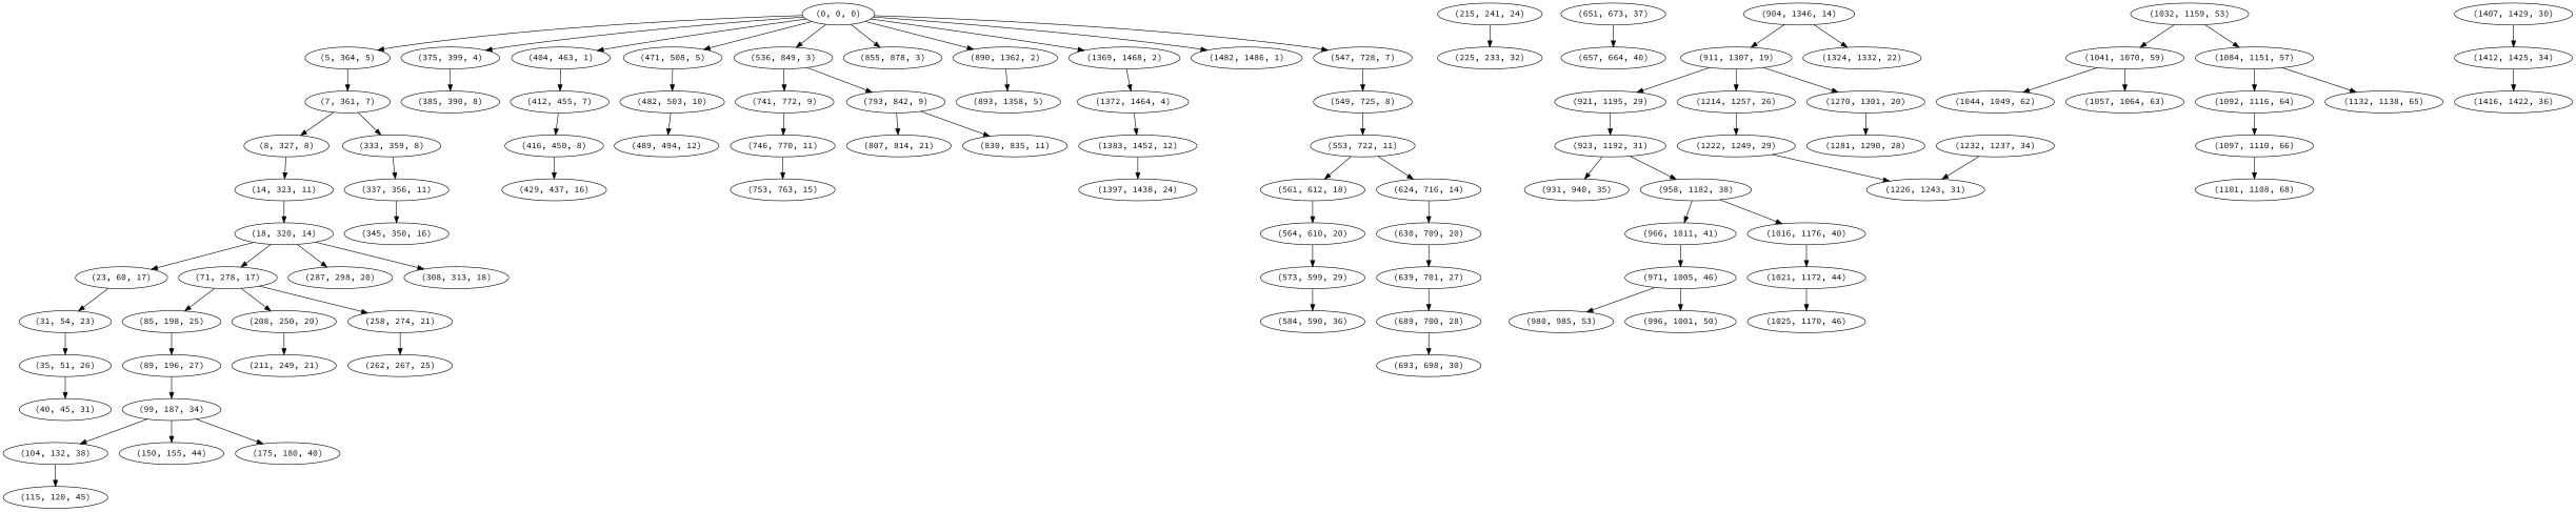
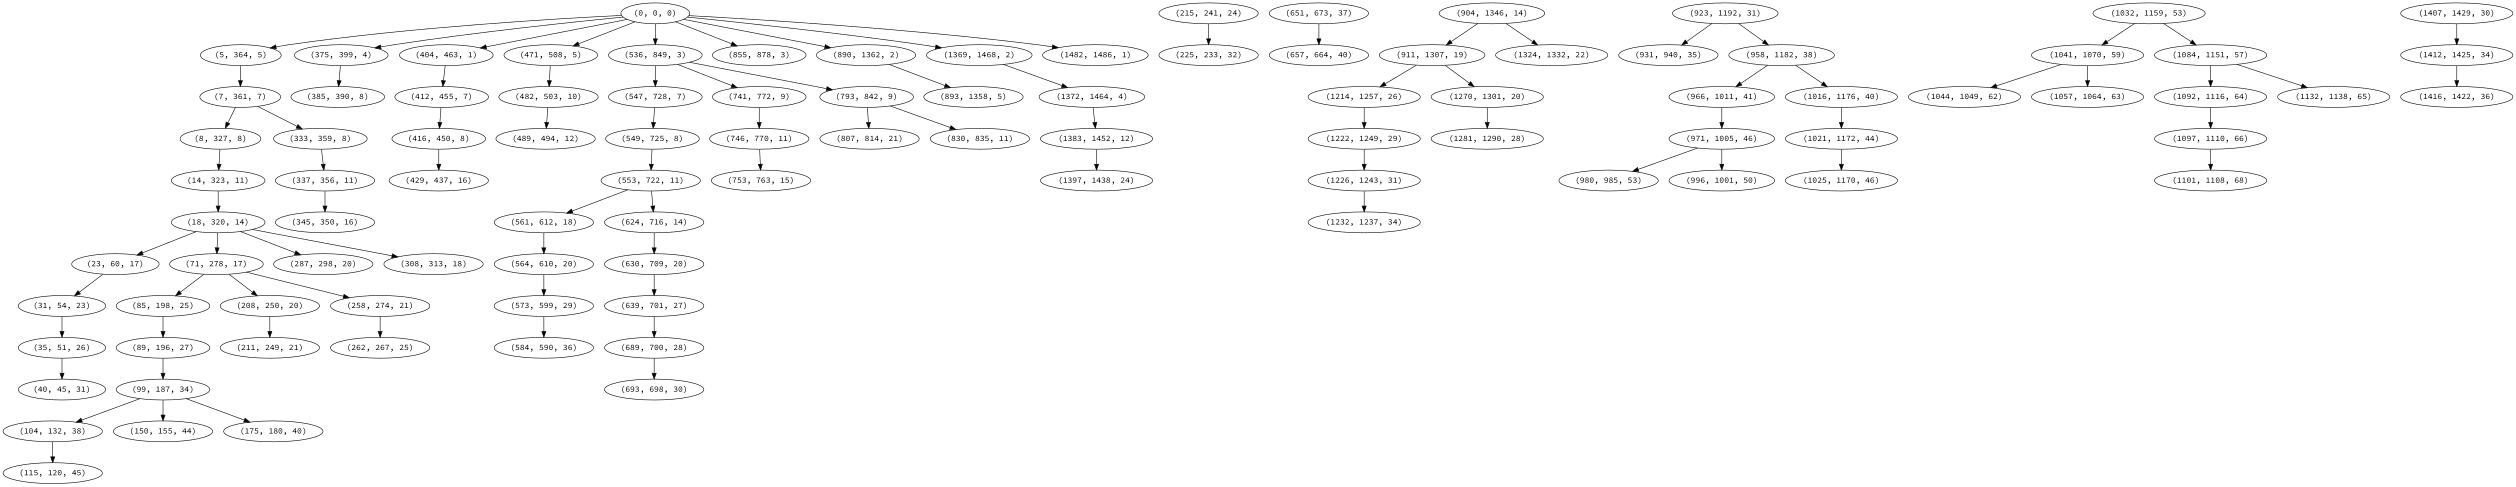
  digraph {
    fontname="Source Code Pro"
    node [fontname="Source Code Pro"]
    edge [fontname="Source Code Pro"]
    "(0, 0, 0)"
    "(5, 364, 5)"
    "(375, 399, 4)"
    "(404, 463, 1)"
    "(471, 508, 5)"
    "(536, 849, 3)"
    "(855, 878, 3)"
    "(890, 1362, 2)"
    "(1369, 1468, 2)"
    "(1482, 1486, 1)"
    "(7, 361, 7)"
    "(385, 390, 8)"
    "(412, 455, 7)"
    "(482, 503, 10)"
    "(547, 728, 7)"
    "(741, 772, 9)"
    "(793, 842, 9)"
    "(893, 1358, 5)"
    "(1372, 1464, 4)"
    "(8, 327, 8)"
    "(333, 359, 8)"
    "(14, 323, 11)"
    "(337, 356, 11)"
    "(18, 320, 14)"
    "(23, 60, 17)"
    "(71, 278, 17)"
    "(287, 298, 20)"
    "(308, 313, 18)"
    "(31, 54, 23)"
    "(85, 198, 25)"
    "(208, 250, 20)"
    "(258, 274, 21)"
    "(35, 51, 26)"
    "(40, 45, 31)"
    "(89, 196, 27)"
    "(211, 249, 21)"
    "(262, 267, 25)"
    "(99, 187, 34)"
    "(104, 132, 38)"
    "(150, 155, 44)"
    "(175, 180, 40)"
    "(115, 120, 45)"
    "(215, 241, 24)"
    "(225, 233, 32)"
    "(345, 350, 16)"
    "(416, 450, 8)"
    "(429, 437, 16)"
    "(489, 494, 12)"
    "(549, 725, 8)"
    "(746, 770, 11)"
    "(807, 814, 21)"
    "(830, 835, 11)"
    "(553, 722, 11)"
    "(561, 612, 18)"
    "(624, 716, 14)"
    "(564, 610, 20)"
    "(630, 709, 20)"
    "(573, 599, 29)"
    "(584, 590, 36)"
    "(639, 701, 27)"
    "(689, 700, 28)"
    "(693, 698, 30)"
    "(651, 673, 37)"
    "(657, 664, 40)"
    "(753, 763, 15)"
    "(904, 1346, 14)"
    "(911, 1307, 19)"
    "(1324, 1332, 22)"
-   "(921, 1195, 29)"
    "(1214, 1257, 26)"
    "(1270, 1301, 20)"
    "(923, 1192, 31)"
    "(1222, 1249, 29)"
    "(1281, 1290, 28)"
    "(931, 940, 35)"
    "(958, 1182, 38)"
    "(966, 1011, 41)"
    "(1016, 1176, 40)"
    "(971, 1005, 46)"
    "(1021, 1172, 44)"
    "(980, 985, 53)"
    "(996, 1001, 50)"
    "(1025, 1170, 46)"
    "(1032, 1159, 53)"
    "(1041, 1070, 59)"
    "(1084, 1151, 57)"
    "(1044, 1049, 62)"
    "(1057, 1064, 63)"
    "(1092, 1116, 64)"
    "(1132, 1138, 65)"
    "(1097, 1110, 66)"
    "(1101, 1108, 68)"
    "(1226, 1243, 31)"
    "(1232, 1237, 34)"
    "(1383, 1452, 12)"
    "(1397, 1438, 24)"
    "(1407, 1429, 30)"
    "(1412, 1425, 34)"
    "(1416, 1422, 36)"
    "(0, 0, 0)" -> "(5, 364, 5)"
    "(0, 0, 0)" -> "(375, 399, 4)"
    "(0, 0, 0)" -> "(404, 463, 1)"
    "(0, 0, 0)" -> "(471, 508, 5)"
    "(0, 0, 0)" -> "(536, 849, 3)"
    "(0, 0, 0)" -> "(855, 878, 3)"
    "(0, 0, 0)" -> "(890, 1362, 2)"
    "(0, 0, 0)" -> "(1369, 1468, 2)"
    "(0, 0, 0)" -> "(1482, 1486, 1)"
    "(5, 364, 5)" -> "(7, 361, 7)"
    "(375, 399, 4)" -> "(385, 390, 8)"
    "(404, 463, 1)" -> "(412, 455, 7)"
    "(471, 508, 5)" -> "(482, 503, 10)"
-   "(0, 0, 0)" -> "(547, 728, 7)"
+   "(536, 849, 3)" -> "(547, 728, 7)"
    "(536, 849, 3)" -> "(741, 772, 9)"
    "(536, 849, 3)" -> "(793, 842, 9)"
    "(890, 1362, 2)" -> "(893, 1358, 5)"
    "(1369, 1468, 2)" -> "(1372, 1464, 4)"
    "(7, 361, 7)" -> "(8, 327, 8)"
    "(7, 361, 7)" -> "(333, 359, 8)"
    "(412, 455, 7)" -> "(416, 450, 8)"
    "(482, 503, 10)" -> "(489, 494, 12)"
    "(547, 728, 7)" -> "(549, 725, 8)"
    "(741, 772, 9)" -> "(746, 770, 11)"
    "(793, 842, 9)" -> "(807, 814, 21)"
    "(793, 842, 9)" -> "(830, 835, 11)"
    "(1372, 1464, 4)" -> "(1383, 1452, 12)"
    "(8, 327, 8)" -> "(14, 323, 11)"
    "(333, 359, 8)" -> "(337, 356, 11)"
    "(14, 323, 11)" -> "(18, 320, 14)"
    "(337, 356, 11)" -> "(345, 350, 16)"
    "(18, 320, 14)" -> "(23, 60, 17)"
    "(18, 320, 14)" -> "(71, 278, 17)"
    "(18, 320, 14)" -> "(287, 298, 20)"
    "(18, 320, 14)" -> "(308, 313, 18)"
    "(23, 60, 17)" -> "(31, 54, 23)"
    "(71, 278, 17)" -> "(85, 198, 25)"
    "(71, 278, 17)" -> "(208, 250, 20)"
    "(71, 278, 17)" -> "(258, 274, 21)"
    "(31, 54, 23)" -> "(35, 51, 26)"
    "(85, 198, 25)" -> "(89, 196, 27)"
    "(208, 250, 20)" -> "(211, 249, 21)"
    "(258, 274, 21)" -> "(262, 267, 25)"
    "(35, 51, 26)" -> "(40, 45, 31)"
    "(89, 196, 27)" -> "(99, 187, 34)"
    "(99, 187, 34)" -> "(104, 132, 38)"
    "(99, 187, 34)" -> "(150, 155, 44)"
    "(99, 187, 34)" -> "(175, 180, 40)"
    "(104, 132, 38)" -> "(115, 120, 45)"
    "(215, 241, 24)" -> "(225, 233, 32)"
    "(416, 450, 8)" -> "(429, 437, 16)"
    "(549, 725, 8)" -> "(553, 722, 11)"
    "(746, 770, 11)" -> "(753, 763, 15)"
    "(553, 722, 11)" -> "(561, 612, 18)"
    "(553, 722, 11)" -> "(624, 716, 14)"
    "(561, 612, 18)" -> "(564, 610, 20)"
    "(624, 716, 14)" -> "(630, 709, 20)"
    "(564, 610, 20)" -> "(573, 599, 29)"
    "(630, 709, 20)" -> "(639, 701, 27)"
    "(573, 599, 29)" -> "(584, 590, 36)"
    "(639, 701, 27)" -> "(689, 700, 28)"
    "(689, 700, 28)" -> "(693, 698, 30)"
    "(651, 673, 37)" -> "(657, 664, 40)"
    "(904, 1346, 14)" -> "(911, 1307, 19)"
    "(904, 1346, 14)" -> "(1324, 1332, 22)"
-   "(911, 1307, 19)" -> "(921, 1195, 29)"
    "(911, 1307, 19)" -> "(1214, 1257, 26)"
    "(911, 1307, 19)" -> "(1270, 1301, 20)"
-   "(921, 1195, 29)" -> "(923, 1192, 31)"
    "(1214, 1257, 26)" -> "(1222, 1249, 29)"
    "(1270, 1301, 20)" -> "(1281, 1290, 28)"
    "(923, 1192, 31)" -> "(931, 940, 35)"
    "(923, 1192, 31)" -> "(958, 1182, 38)"
    "(1222, 1249, 29)" -> "(1226, 1243, 31)"
    "(958, 1182, 38)" -> "(966, 1011, 41)"
    "(958, 1182, 38)" -> "(1016, 1176, 40)"
    "(966, 1011, 41)" -> "(971, 1005, 46)"
    "(1016, 1176, 40)" -> "(1021, 1172, 44)"
    "(971, 1005, 46)" -> "(980, 985, 53)"
    "(971, 1005, 46)" -> "(996, 1001, 50)"
    "(1021, 1172, 44)" -> "(1025, 1170, 46)"
    "(1032, 1159, 53)" -> "(1041, 1070, 59)"
    "(1032, 1159, 53)" -> "(1084, 1151, 57)"
    "(1041, 1070, 59)" -> "(1044, 1049, 62)"
    "(1041, 1070, 59)" -> "(1057, 1064, 63)"
    "(1084, 1151, 57)" -> "(1092, 1116, 64)"
    "(1084, 1151, 57)" -> "(1132, 1138, 65)"
    "(1092, 1116, 64)" -> "(1097, 1110, 66)"
    "(1097, 1110, 66)" -> "(1101, 1108, 68)"
-   "(1232, 1237, 34)" -> "(1226, 1243, 31)"
+   "(1226, 1243, 31)" -> "(1232, 1237, 34)"
    "(1383, 1452, 12)" -> "(1397, 1438, 24)"
    "(1407, 1429, 30)" -> "(1412, 1425, 34)"
    "(1412, 1425, 34)" -> "(1416, 1422, 36)"
  }
